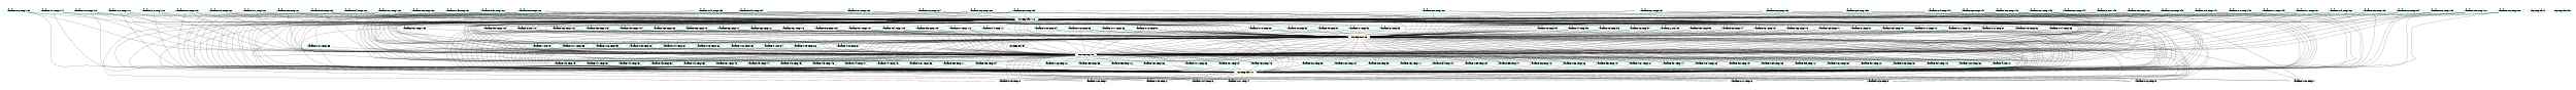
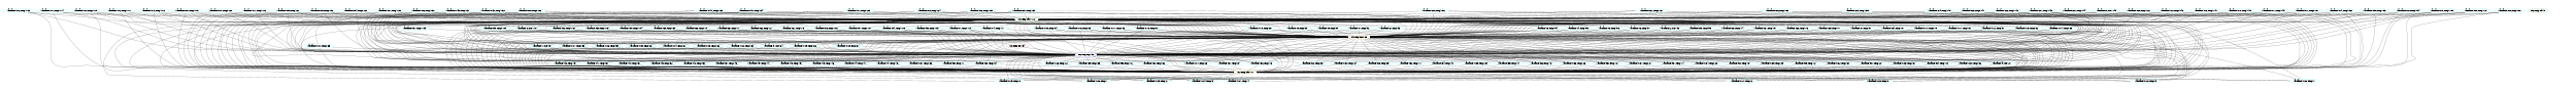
  graph {
    node [color=cyan]
    n1 [label="VarName('t129',temp).0"]
    n2 [label="VarName('t128',temp).1"]
    n3 [label="VarName('t125',temp).2"]
    n4 [label="VarName('t124',temp).3"]
    n5 [label="VarName('t127',temp).4"]
    n6 [color=forestgreen label="ASMReg('edi').5"]
    n7 [label="VarName('t121',temp).6"]
    n8 [label="VarName('t120',temp).7"]
    n9 [label="VarName('t123',temp).8"]
    n10 [label="VarName('t122',temp).9"]
    n11 [color=yellow label="ASMReg('edx').10"]
    n12 [label="VarName('t58',temp).11"]
    n13 [label="VarName('t59',temp).12"]
    n14 [label="VarName('t56',temp).13"]
    n15 [label="VarName('t57',temp).14"]
    n16 [label="VarName('t54',temp).15"]
    n17 [label="VarName('t55',temp).16"]
    n18 [label="VarName('t52',temp).17"]
    n19 [label="VarName('t53',temp).18"]
    n20 [label="VarName('t50',temp).19"]
    n21 [label="VarName('t51',temp).20"]
    n22 [label="VarName('a',user).21"]
    n23 [label="VarName('t126',temp).22"]
    n24 [label="VarName('t101',temp).23"]
    n25 [label="VarName('t138',temp).24"]
    n26 [label="VarName('t139',temp).25"]
    n27 [label="VarName('t136',temp).26"]
    n28 [label="VarName('t137',temp).27"]
    n29 [label="VarName('t134',temp).28"]
    n30 [label="VarName('t135',temp).29"]
    n31 [label="VarName('t132',temp).30"]
    n32 [label="VarName('t133',temp).31"]
    n33 [label="VarName('t130',temp).32"]
    n34 [label="VarName('t131',temp).33"]
    n35 [label="VarName('t38',temp).34"]
    n36 [label="VarName('t39',temp).35"]
    n37 [label="VarName('t30',temp).36"]
    n38 [label="VarName('t31',temp).37"]
    n39 [label="VarName('t32',temp).38"]
    n40 [label="VarName('t33',temp).39"]
    n41 [label="VarName('t34',temp).40"]
    n42 [label="VarName('t35',temp).41"]
    n43 [label="VarName('t36',temp).42"]
    n44 [label="VarName('t37',temp).43"]
    n45 [label="VarName('t49',temp).44"]
    n46 [label="VarName('t48',temp).45"]
    n47 [label="VarName('t45',temp).46"]
    n48 [label="VarName('t44',temp).47"]
    n49 [label="VarName('t47',temp).48"]
    n50 [label="VarName('t46',temp).49"]
    n51 [label="VarName('t41',temp).50"]
    n52 [label="VarName('t40',temp).51"]
    n53 [label="VarName('t43',temp).52"]
    n54 [label="VarName('t42',temp).53"]
    n55 [color=brown label="ASMReg('esi').54"]
    n56 [color=blue label="ASMReg('esp').56"]
-   n57 [label="ASMReg('ebx').55"]
    n58 [label="VarName('z',user).57"]
    n59 [label="VarName('t107',temp).58"]
    n60 [label="VarName('t106',temp).59"]
    n61 [label="VarName('t105',temp).60"]
    n62 [label="VarName('t104',temp).61"]
    n63 [label="VarName('t103',temp).62"]
    n64 [label="VarName('t102',temp).63"]
    n65 [label="VarName('b',user).64"]
    n66 [label="VarName('t100',temp).65"]
    n67 [label="VarName('t109',temp).66"]
    n68 [label="VarName('t108',temp).67"]
    n69 [color=orange label="ASMReg('ecx').68"]
    n70 [label="VarName('t69',temp).69"]
    n71 [label="VarName('t68',temp).70"]
    n72 [label="VarName('t63',temp).71"]
    n73 [label="VarName('t62',temp).72"]
    n74 [label="VarName('t61',temp).73"]
    n75 [label="VarName('t60',temp).74"]
    n76 [label="VarName('t67',temp).75"]
    n77 [label="VarName('t66',temp).76"]
    n78 [label="VarName('t65',temp).77"]
    n79 [label="VarName('t64',temp).78"]
    n80 [label="VarName('t110',temp).79"]
    n81 [label="VarName('t111',temp).80"]
    n82 [label="VarName('t112',temp).81"]
    n83 [label="VarName('t113',temp).82"]
    n84 [label="VarName('t114',temp).83"]
    n85 [label="VarName('t115',temp).84"]
    n86 [label="VarName('t116',temp).85"]
    n87 [label="VarName('t117',temp).86"]
    n88 [label="VarName('t118',temp).87"]
    n89 [label="VarName('t119',temp).88"]
    n90 [label="VarName('t8',temp).89"]
    n91 [label="VarName('t9',temp).90"]
    n92 [label="VarName('t0',temp).91"]
    n93 [label="VarName('t1',temp).92"]
    n94 [label="VarName('t2',temp).93"]
    n95 [label="VarName('t3',temp).94"]
    n96 [label="VarName('t4',temp).95"]
    n97 [label="VarName('t5',temp).96"]
    n98 [label="VarName('t6',temp).97"]
    n99 [label="VarName('y',user).98"]
    n100 [label="VarName('t98',temp).99"]
    n101 [label="VarName('t99',temp).100"]
    n102 [label="VarName('c',user).101"]
    n103 [label="VarName('t92',temp).102"]
    n104 [label="VarName('t93',temp).103"]
    n105 [label="VarName('t90',temp).104"]
    n106 [label="VarName('t91',temp).105"]
    n107 [label="VarName('t96',temp).106"]
    n108 [label="VarName('t97',temp).107"]
    n109 [label="VarName('t94',temp).108"]
    n110 [label="VarName('t95',temp).109"]
    n111 [label="VarName('t7',temp).110"]
    n112 [label="VarName('t74',temp).111"]
    n113 [color=green label="ASMReg('eax').112"]
    n114 [label="VarName('t76',temp).113"]
    n115 [label="VarName('t77',temp).114"]
    n116 [label="VarName('t70',temp).115"]
    n117 [label="VarName('t71',temp).116"]
    n118 [label="VarName('t72',temp).117"]
    n119 [label="VarName('t73',temp).118"]
    n120 [label="VarName('t78',temp).119"]
    n121 [label="VarName('t79',temp).120"]
    n122 [label="VarName('t89',temp).121"]
    n123 [label="VarName('t88',temp).122"]
    n124 [label="VarName('t81',temp).123"]
    n125 [label="VarName('t80',temp).124"]
    n126 [label="VarName('t83',temp).125"]
    n127 [label="VarName('t82',temp).126"]
    n128 [label="VarName('t85',temp).127"]
    n129 [label="VarName('t84',temp).128"]
    n130 [label="VarName('t87',temp).129"]
    n131 [label="VarName('t86',temp).130"]
    n132 [label="VarName('t143',temp).131"]
    n133 [label="VarName('t142',temp).132"]
    n134 [label="VarName('t141',temp).133"]
    n135 [label="VarName('t140',temp).134"]
    n136 [label="VarName('t29',temp).135"]
    n137 [label="VarName('t28',temp).136"]
    n138 [label="VarName('t27',temp).137"]
    n139 [label="VarName('t26',temp).138"]
    n140 [label="VarName('t25',temp).139"]
    n141 [label="VarName('t24',temp).140"]
    n142 [label="VarName('t23',temp).141"]
    n143 [label="VarName('t22',temp).142"]
    n144 [label="VarName('t21',temp).143"]
    n145 [label="VarName('t20',temp).144"]
    n146 [label="VarName('x',user).145"]
    n147 [label="VarName('t12',temp).146"]
    n148 [label="VarName('t13',temp).147"]
    n149 [label="VarName('t10',temp).148"]
    n150 [label="VarName('t11',temp).149"]
    n151 [label="VarName('t18',temp).150"]
    n152 [label="VarName('t17',temp).151"]
    n153 [label="VarName('t14',temp).152"]
    n154 [label="VarName('t15',temp).153"]
    n155 [label="VarName('t18',temp).154"]
    n156 [label="VarName('t19',temp).155"]
    n157 [label="VarName('t75',temp).156"]
    n11 -- n1
    n11 -- n2
    n11 -- n3
    n11 -- n4
    n11 -- n5
    n11 -- n7
    n11 -- n8
    n11 -- n9
    n11 -- n10
    n12 -- n11
    n13 -- n11
    n14 -- n11
    n15 -- n11
    n16 -- n11
    n17 -- n11
    n18 -- n11
    n19 -- n11
    n20 -- n11
    n21 -- n11
    n22 -- n11
    n23 -- n11
    n24 -- n11
    n25 -- n11
    n26 -- n11
    n27 -- n11
    n28 -- n11
    n29 -- n11
    n30 -- n11
    n31 -- n11
    n32 -- n11
    n33 -- n11
    n34 -- n11
    n35 -- n11
    n36 -- n11
    n37 -- n11
    n38 -- n11
    n39 -- n11
    n40 -- n11
    n41 -- n11
    n42 -- n11
    n43 -- n11
    n44 -- n11
    n45 -- n11
    n46 -- n11
    n47 -- n11
    n48 -- n11
    n49 -- n11
    n50 -- n11
    n51 -- n11
    n52 -- n11
    n53 -- n11
    n54 -- n11
    n55 -- n56
    n56 -- n1
    n56 -- n2
    n56 -- n3
    n56 -- n4
    n56 -- n5
    n56 -- n7
    n56 -- n8
    n56 -- n9
    n56 -- n10
    n56 -- n11
    n56 -- n12
    n56 -- n13
    n56 -- n14
    n56 -- n15
    n56 -- n16
    n56 -- n17
    n56 -- n18
    n56 -- n19
    n56 -- n20
    n56 -- n21
    n56 -- n22
    n56 -- n23
    n56 -- n24
    n56 -- n25
    n56 -- n26
    n56 -- n27
    n56 -- n28
    n56 -- n29
    n56 -- n30
    n56 -- n31
    n56 -- n32
    n56 -- n33
    n56 -- n34
    n56 -- n35
    n56 -- n36
    n56 -- n37
    n56 -- n38
    n56 -- n39
    n56 -- n40
    n56 -- n41
    n56 -- n42
    n56 -- n43
    n56 -- n44
    n56 -- n45
    n56 -- n46
    n56 -- n47
    n56 -- n48
    n56 -- n49
    n56 -- n50
    n56 -- n51
    n56 -- n52
    n56 -- n53
    n56 -- n54
    n56 -- n56
    n58 -- n11
    n58 -- n56
    n59 -- n11
    n59 -- n56
    n60 -- n11
    n60 -- n56
    n61 -- n11
    n61 -- n56
    n62 -- n11
    n62 -- n56
    n63 -- n11
    n63 -- n56
    n64 -- n11
    n64 -- n56
    n65 -- n11
    n65 -- n56
    n66 -- n11
    n66 -- n56
    n67 -- n11
    n67 -- n56
    n68 -- n11
    n68 -- n56
    n69 -- n1
    n69 -- n2
    n69 -- n3
    n69 -- n4
    n69 -- n5
    n69 -- n7
    n69 -- n8
    n69 -- n9
    n69 -- n10
    n69 -- n12
    n69 -- n13
    n69 -- n14
    n69 -- n15
    n69 -- n16
    n69 -- n17
    n69 -- n18
    n69 -- n19
    n69 -- n20
    n69 -- n21
    n69 -- n22
    n69 -- n23
    n69 -- n24
    n69 -- n25
    n69 -- n26
    n69 -- n27
    n69 -- n28
    n69 -- n29
    n69 -- n30
    n69 -- n31
    n69 -- n32
    n69 -- n33
    n69 -- n34
    n69 -- n35
    n69 -- n36
    n69 -- n37
    n69 -- n38
    n69 -- n39
    n69 -- n40
    n69 -- n41
    n69 -- n42
    n69 -- n43
    n69 -- n44
    n69 -- n45
    n69 -- n46
    n69 -- n47
    n69 -- n48
    n69 -- n49
    n69 -- n50
    n69 -- n51
    n69 -- n52
    n69 -- n53
    n69 -- n54
    n69 -- n56
    n69 -- n58
    n69 -- n59
    n69 -- n60
    n69 -- n61
    n69 -- n62
    n69 -- n63
    n69 -- n64
    n69 -- n65
    n69 -- n67
    n69 -- n68
    n70 -- n11
    n70 -- n56
    n70 -- n69
    n71 -- n11
    n71 -- n56
    n71 -- n69
    n72 -- n11
    n72 -- n56
    n72 -- n69
    n73 -- n11
    n73 -- n56
    n73 -- n69
    n74 -- n11
    n74 -- n56
    n74 -- n69
    n75 -- n11
    n75 -- n56
    n75 -- n69
    n76 -- n11
    n76 -- n56
    n76 -- n69
    n77 -- n11
    n77 -- n56
    n77 -- n69
    n78 -- n11
    n78 -- n56
    n78 -- n69
    n79 -- n11
    n79 -- n56
    n79 -- n69
    n80 -- n11
    n80 -- n56
    n80 -- n69
    n81 -- n11
    n81 -- n56
    n81 -- n69
    n82 -- n11
    n82 -- n56
    n82 -- n69
    n83 -- n11
    n83 -- n56
    n83 -- n69
    n84 -- n11
    n84 -- n56
    n84 -- n69
    n85 -- n11
    n85 -- n56
    n85 -- n69
    n86 -- n11
    n86 -- n56
    n86 -- n69
    n87 -- n11
    n87 -- n56
    n87 -- n69
    n88 -- n11
    n88 -- n56
    n88 -- n69
    n89 -- n11
    n89 -- n56
    n89 -- n69
    n90 -- n11
    n90 -- n56
    n90 -- n69
    n91 -- n11
    n91 -- n56
    n91 -- n69
    n92 -- n11
    n92 -- n69
    n93 -- n11
    n93 -- n56
    n93 -- n69
    n94 -- n11
    n94 -- n56
    n94 -- n69
    n95 -- n11
    n95 -- n56
    n95 -- n69
    n96 -- n11
    n96 -- n56
    n96 -- n69
    n97 -- n11
    n97 -- n56
    n97 -- n69
    n98 -- n11
    n98 -- n56
    n98 -- n69
    n99 -- n11
    n99 -- n56
    n99 -- n69
    n100 -- n11
    n100 -- n56
    n100 -- n69
    n101 -- n11
    n101 -- n56
    n101 -- n69
    n102 -- n11
    n102 -- n56
    n102 -- n69
    n103 -- n11
    n103 -- n56
    n103 -- n69
    n104 -- n11
    n104 -- n56
    n104 -- n69
    n105 -- n11
    n105 -- n56
    n105 -- n69
    n106 -- n11
    n106 -- n69
    n107 -- n11
    n107 -- n56
    n107 -- n69
    n108 -- n11
    n108 -- n56
    n108 -- n69
    n109 -- n11
    n109 -- n56
    n109 -- n69
    n110 -- n11
    n110 -- n56
    n110 -- n69
    n111 -- n11
    n111 -- n56
    n111 -- n69
    n112 -- n11
    n112 -- n56
    n112 -- n69
    n113 -- n1
    n113 -- n2
    n113 -- n3
    n113 -- n4
    n113 -- n5
    n113 -- n7
    n113 -- n8
    n113 -- n9
    n113 -- n10
    n113 -- n11
    n113 -- n12
    n113 -- n13
    n113 -- n14
    n113 -- n15
    n113 -- n16
    n113 -- n17
    n113 -- n18
    n113 -- n19
    n113 -- n20
    n113 -- n21
    n113 -- n22
    n113 -- n23
    n113 -- n24
    n113 -- n25
    n113 -- n26
    n113 -- n27
    n113 -- n28
    n113 -- n29
    n113 -- n30
    n113 -- n31
    n113 -- n32
    n113 -- n33
    n113 -- n34
    n113 -- n35
    n113 -- n36
    n113 -- n37
    n113 -- n38
    n113 -- n39
    n113 -- n40
    n113 -- n41
    n113 -- n42
    n113 -- n43
    n113 -- n44
    n113 -- n45
    n113 -- n46
    n113 -- n47
    n113 -- n48
    n113 -- n49
    n113 -- n50
    n113 -- n51
    n113 -- n52
    n113 -- n53
    n113 -- n54
    n113 -- n56
    n113 -- n58
    n113 -- n59
    n113 -- n60
    n113 -- n61
    n113 -- n62
    n113 -- n63
    n113 -- n64
    n113 -- n65
    n113 -- n66
    n113 -- n67
    n113 -- n68
    n113 -- n69
    n113 -- n70
    n113 -- n71
    n113 -- n72
    n113 -- n73
    n113 -- n74
    n113 -- n75
    n113 -- n76
    n113 -- n77
    n113 -- n78
    n113 -- n79
    n113 -- n80
    n113 -- n81
    n113 -- n82
    n113 -- n83
    n113 -- n84
    n113 -- n85
    n113 -- n86
    n113 -- n87
    n113 -- n88
    n113 -- n89
    n113 -- n90
    n113 -- n91
    n113 -- n92
    n113 -- n93
    n113 -- n94
    n113 -- n95
    n113 -- n96
    n113 -- n97
    n113 -- n98
    n113 -- n99
    n113 -- n100
    n113 -- n101
    n113 -- n102
    n113 -- n103
    n113 -- n104
    n113 -- n105
    n113 -- n106
    n113 -- n107
    n113 -- n108
    n113 -- n109
    n113 -- n110
    n113 -- n111
    n113 -- n112
    n113 -- n113
    n114 -- n11
    n114 -- n56
    n114 -- n69
    n114 -- n113
    n115 -- n11
    n115 -- n56
    n115 -- n69
    n115 -- n113
    n116 -- n11
    n116 -- n56
    n116 -- n69
    n116 -- n113
    n117 -- n11
    n117 -- n56
    n117 -- n69
    n117 -- n113
    n118 -- n11
    n118 -- n56
    n118 -- n69
    n118 -- n113
    n119 -- n11
    n119 -- n56
    n119 -- n69
    n119 -- n113
    n120 -- n11
    n120 -- n56
    n120 -- n69
    n120 -- n113
    n121 -- n11
    n121 -- n56
    n121 -- n69
    n121 -- n113
    n122 -- n11
    n122 -- n56
    n122 -- n69
    n122 -- n113
    n123 -- n11
    n123 -- n56
    n123 -- n69
    n123 -- n113
    n124 -- n11
    n124 -- n56
    n124 -- n69
    n124 -- n113
    n125 -- n11
    n125 -- n56
    n125 -- n69
    n125 -- n113
    n126 -- n11
    n126 -- n56
    n126 -- n69
    n126 -- n113
    n127 -- n11
    n127 -- n56
    n127 -- n69
    n127 -- n113
    n128 -- n11
    n128 -- n56
    n128 -- n69
    n128 -- n113
    n129 -- n11
    n129 -- n56
    n129 -- n69
    n129 -- n113
    n130 -- n11
    n130 -- n56
    n130 -- n69
    n130 -- n113
    n131 -- n11
    n131 -- n56
    n131 -- n69
    n131 -- n113
    n132 -- n11
    n132 -- n56
    n132 -- n69
    n132 -- n113
    n133 -- n11
    n133 -- n56
    n133 -- n69
    n133 -- n113
    n134 -- n11
    n134 -- n56
    n134 -- n69
    n134 -- n113
    n135 -- n11
    n135 -- n56
    n135 -- n69
    n135 -- n113
    n136 -- n11
    n136 -- n56
    n136 -- n69
    n136 -- n113
    n137 -- n11
    n137 -- n56
    n137 -- n69
    n137 -- n113
    n138 -- n11
    n138 -- n56
    n138 -- n69
    n138 -- n113
    n139 -- n11
    n139 -- n56
    n139 -- n69
    n139 -- n113
    n140 -- n11
    n140 -- n56
    n140 -- n69
    n140 -- n113
    n141 -- n11
    n141 -- n56
    n141 -- n69
    n141 -- n113
    n142 -- n11
    n142 -- n56
    n142 -- n69
    n142 -- n113
    n143 -- n11
    n143 -- n56
    n143 -- n69
    n143 -- n113
    n144 -- n11
    n144 -- n56
    n144 -- n69
    n144 -- n113
    n145 -- n11
    n145 -- n56
    n145 -- n69
    n145 -- n113
    n146 -- n11
    n146 -- n56
    n146 -- n69
    n146 -- n113
    n147 -- n11
    n147 -- n56
    n147 -- n69
    n147 -- n113
    n148 -- n11
    n148 -- n56
    n148 -- n69
    n148 -- n113
    n149 -- n11
    n149 -- n56
    n149 -- n69
    n149 -- n113
    n150 -- n11
    n150 -- n56
    n150 -- n69
    n150 -- n113
    n151 -- n11
    n151 -- n56
    n151 -- n69
    n151 -- n113
    n152 -- n11
    n152 -- n56
    n152 -- n69
    n152 -- n113
    n153 -- n11
    n153 -- n56
    n153 -- n69
    n153 -- n113
    n154 -- n11
    n154 -- n56
    n154 -- n69
    n154 -- n113
    n155 -- n11
    n155 -- n56
    n155 -- n69
    n155 -- n113
    n156 -- n11
    n156 -- n56
    n156 -- n69
    n156 -- n113
    n157 -- n11
    n157 -- n56
    n157 -- n69
    n157 -- n113
  }
